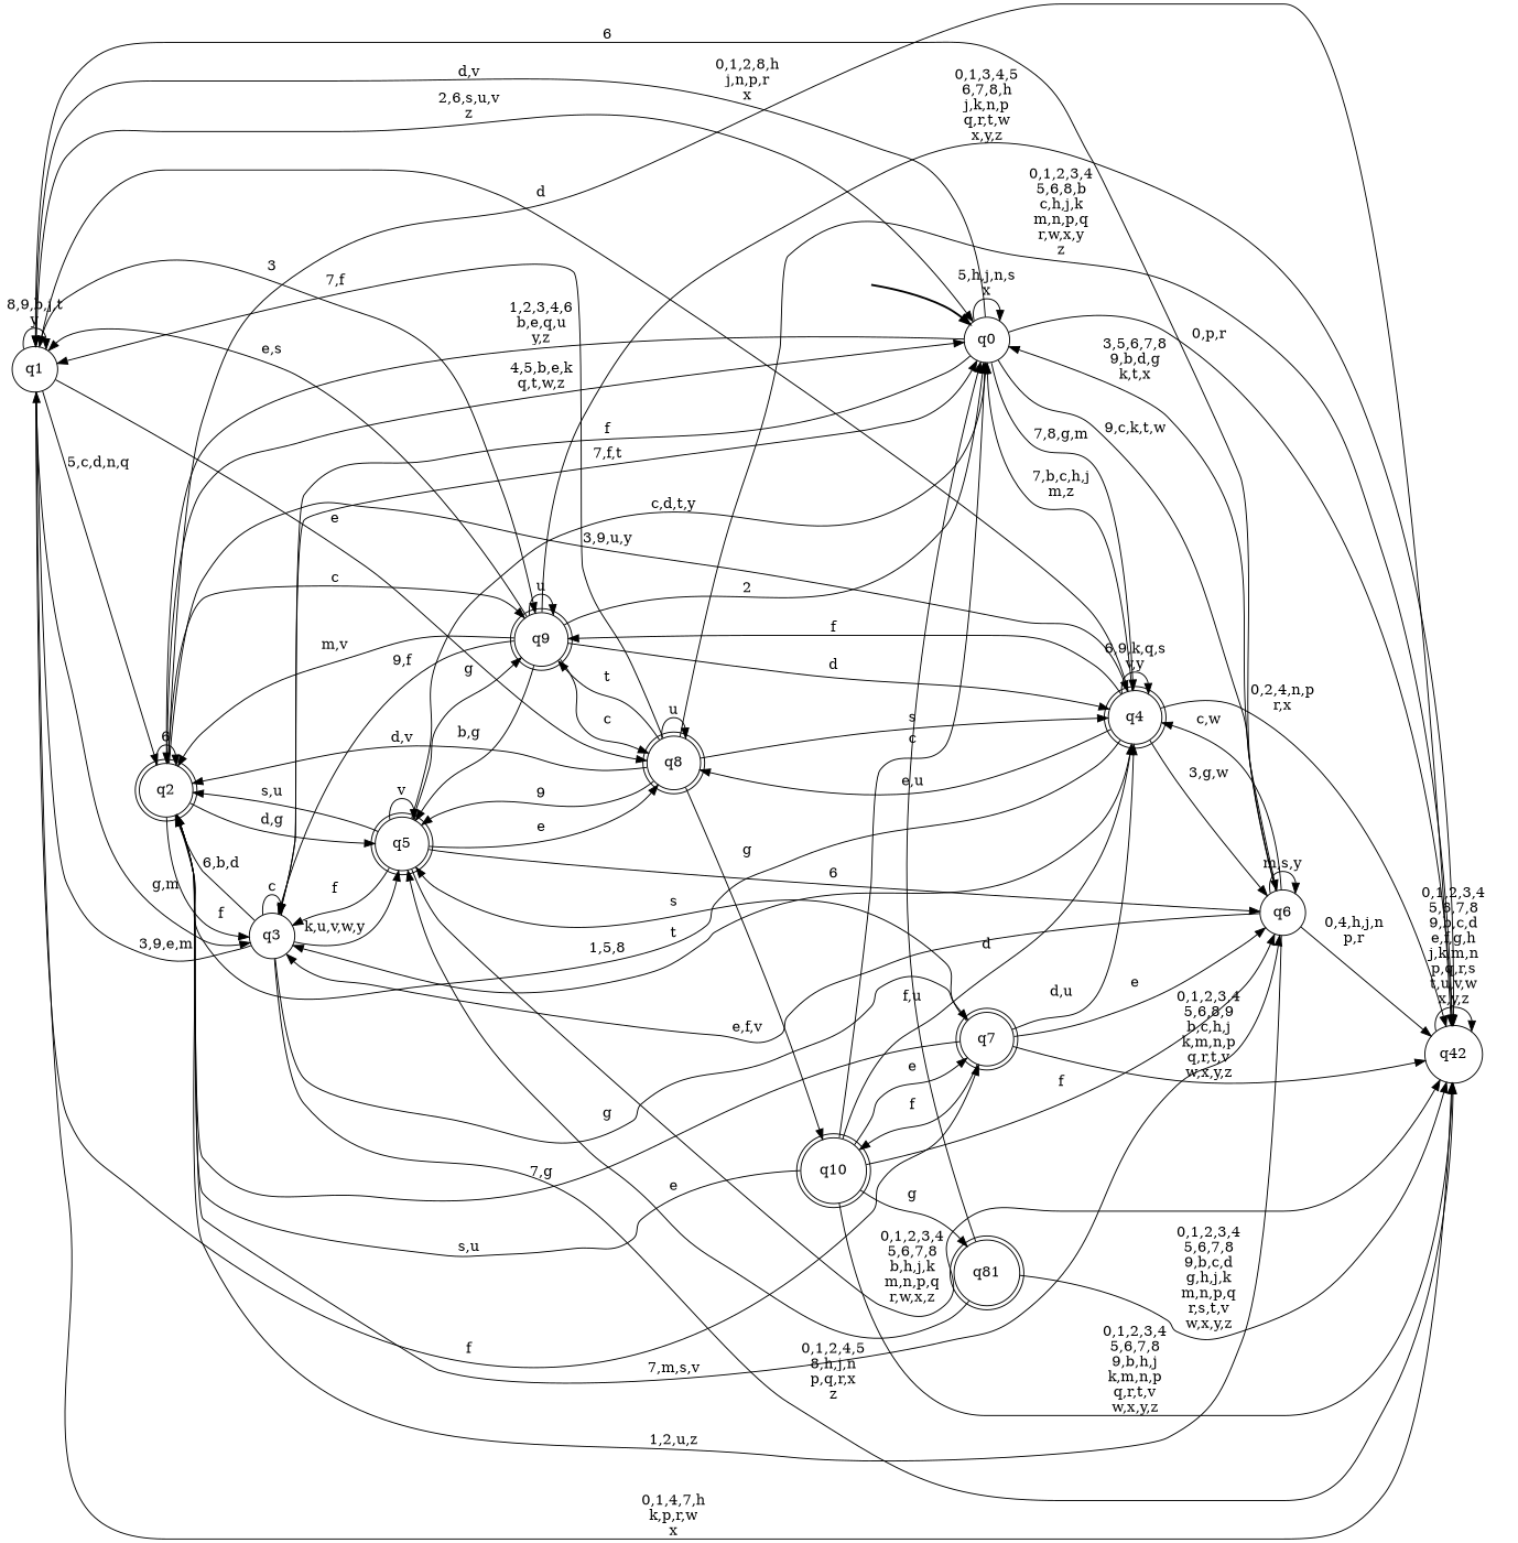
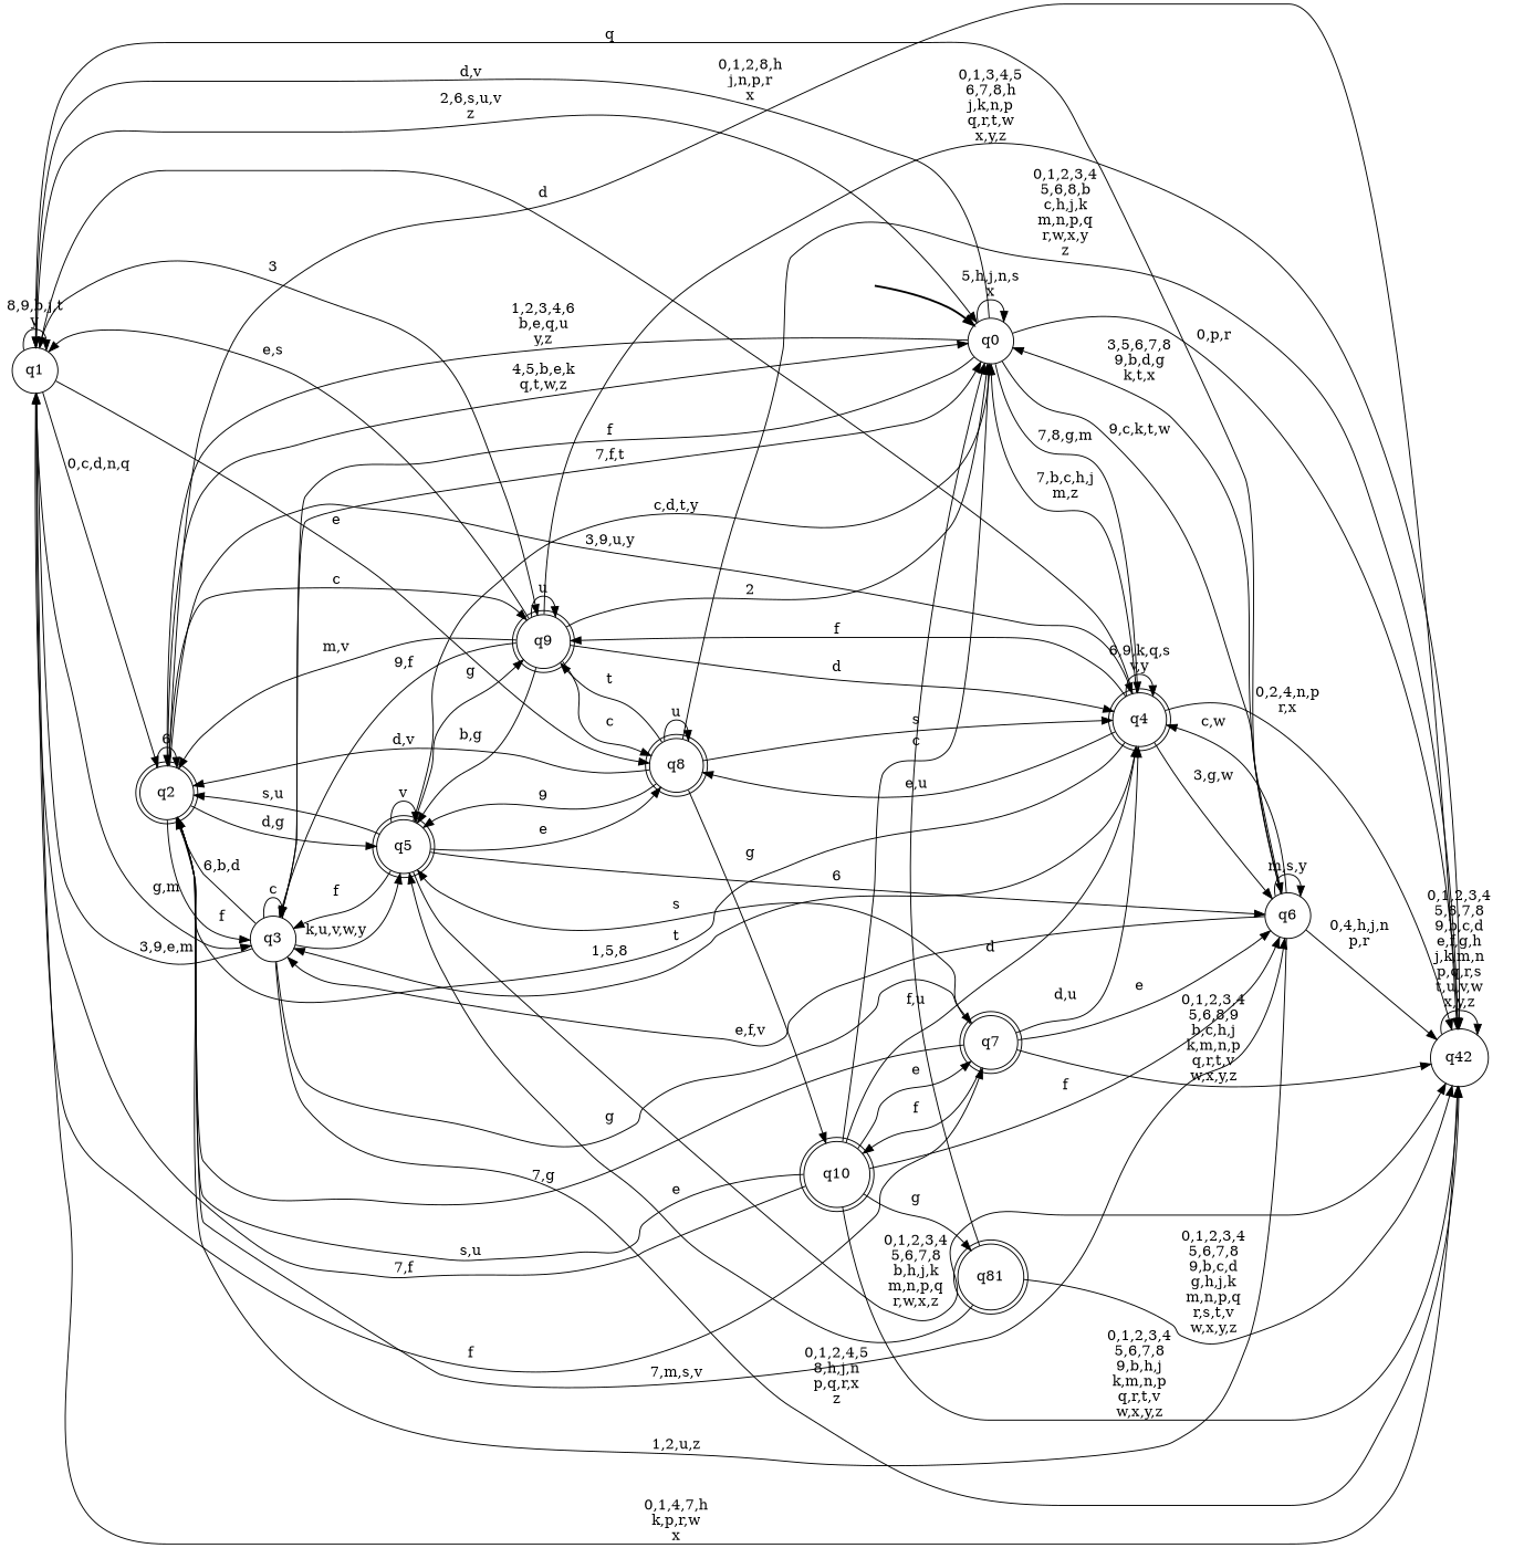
  digraph {
    rankdir=LR
    node [shape=doublecircle style="rounded,filled" color=black fillcolor=white]
    __start0 [height=0 shape=none style=invis width=0 color="" fillcolor=""]
    n2 [label=q0 shape=circle style=filled]
    n3 [label=q1 shape=circle style=filled]
    n4 [label=q2]
    n5 [label=q3 shape=circle style=filled]
    n6 [label=q4]
    n7 [label=q6 shape=circle style=filled]
    n8 [label=q42 shape=circle style=filled]
    n9 [label=q8]
    n10 [label=q9]
    n11 [label=q7]
    n12 [label=q5]
    n13 [label=q10]
    n14 [label=q81]
    subgraph cluster_1 {
      nodesep=0.15
      ranksep=0.15
      style=invis
      __start0
      n2
    }
    __start0 -> n2 [penwidth=2]
    n2 -> n2 [label="5,h,j,n,s\nx"]
    n2 -> n3 [label="d,v"]
    n2 -> n4 [label="1,2,3,4,6\nb,e,q,u\ny,z"]
    n2 -> n5 [label=f]
    n2 -> n6 [label="7,8,g,m"]
    n2 -> n7 [label="9,c,k,t,w"]
    n2 -> n8 [label="0,p,r"]
    n3 -> n2 [label="2,6,s,u,v\nz"]
    n3 -> n3 [label="8,9,b,j,t\ny"]
-   n3 -> n4 [label="5,c,d,n,q"]
+   n3 -> n4 [label="0,c,d,n,q"]
    n3 -> n5 [label="g,m"]
    n3 -> n8 [label="0,1,4,7,h\nk,p,r,w\nx"]
    n3 -> n9 [label=e]
    n3 -> n10 [label=3]
    n3 -> n11 [label=f]
    n4 -> n2 [label="4,5,b,e,k\nq,t,w,z"]
    n4 -> n4 [label=6]
    n4 -> n5 [label=f]
    n4 -> n6 [label="3,9,u,y"]
    n4 -> n7 [label="7,m,s,v"]
    n4 -> n8 [label="0,1,2,8,h\nj,n,p,r\nx"]
    n4 -> n10 [label=c]
    n4 -> n12 [label="d,g"]
    n5 -> n2 [label="7,f,t"]
    n5 -> n3 [label="3,9,e,m"]
    n5 -> n4 [label="6,b,d"]
    n5 -> n5 [label=c]
    n5 -> n8 [label="0,1,2,4,5\n8,h,j,n\np,q,r,x\nz"]
    n5 -> n11 [label=g]
    n5 -> n12 [label="k,u,v,w,y"]
    n6 -> n2 [label="7,b,c,h,j\nm,z"]
    n6 -> n3 [label=d]
    n6 -> n4 [label="1,5,8"]
    n6 -> n5 [label=t]
    n6 -> n6 [label="6,9,k,q,s\nv,y"]
    n6 -> n7 [label="3,g,w"]
    n6 -> n8 [label="0,2,4,n,p\nr,x"]
    n6 -> n9 [label="e,u"]
    n6 -> n10 [label=f]
    n7 -> n2 [label="3,5,6,7,8\n9,b,d,g\nk,t,x"]
-   n7 -> n3 [label=6]
+   n7 -> n3 [label=q]
    n7 -> n4 [label="1,2,u,z"]
    n7 -> n5 [label="e,f,v"]
    n7 -> n6 [label="c,w"]
    n7 -> n7 [label="m,s,y"]
    n7 -> n8 [label="0,4,h,j,n\np,r"]
    n8 -> n8 [label="0,1,2,3,4\n5,6,7,8\n9,b,c,d\ne,f,g,h\nj,k,m,n\np,q,r,s\nt,u,v,w\nx,y,z"]
-   n9 -> n3 [label="7,f"]
+   n13 -> n3 [label="7,f"]
    n9 -> n4 [label="d,v"]
    n9 -> n6 [label=s]
    n9 -> n8 [label="0,1,2,3,4\n5,6,8,b\nc,h,j,k\nm,n,p,q\nr,w,x,y\nz"]
    n9 -> n9 [label=u]
    n9 -> n10 [label=t]
    n9 -> n12 [label=9]
    n9 -> n13 [label=g]
    n10 -> n2 [label=2]
    n10 -> n3 [label="e,s"]
    n10 -> n4 [label="m,v"]
    n10 -> n5 [label="9,f"]
    n10 -> n6 [label=d]
    n10 -> n8 [label="0,1,3,4,5\n6,7,8,h\nj,k,n,p\nq,r,t,w\nx,y,z"]
    n10 -> n9 [label=c]
    n10 -> n10 [label=u]
    n10 -> n12 [label="b,g"]
    n11 -> n4 [label="7,g"]
    n11 -> n6 [label="d,u"]
    n11 -> n7 [label=e]
    n11 -> n8 [label="0,1,2,3,4\n5,6,8,9\nb,c,h,j\nk,m,n,p\nq,r,t,v\nw,x,y,z"]
    n11 -> n12 [label=s]
    n11 -> n13 [label=f]
    n12 -> n2 [label="c,d,t,y"]
    n12 -> n4 [label="s,u"]
    n12 -> n5 [label=f]
    n12 -> n7 [label=6]
    n12 -> n8 [label="0,1,2,3,4\n5,6,7,8\nb,h,j,k\nm,n,p,q\nr,w,x,z"]
    n12 -> n9 [label=e]
    n12 -> n10 [label=g]
    n12 -> n12 [label=v]
    n13 -> n2 [label=c]
    n13 -> n4 [label="s,u"]
    n13 -> n6 [label=d]
    n13 -> n7 [label=f]
    n13 -> n8 [label="0,1,2,3,4\n5,6,7,8\n9,b,h,j\nk,m,n,p\nq,r,t,v\nw,x,y,z"]
    n13 -> n11 [label=e]
    n13 -> n14 [label=g]
    n14 -> n2 [label="f,u"]
    n14 -> n8 [label="0,1,2,3,4\n5,6,7,8\n9,b,c,d\ng,h,j,k\nm,n,p,q\nr,s,t,v\nw,x,y,z"]
    n14 -> n12 [label=e]
  }
